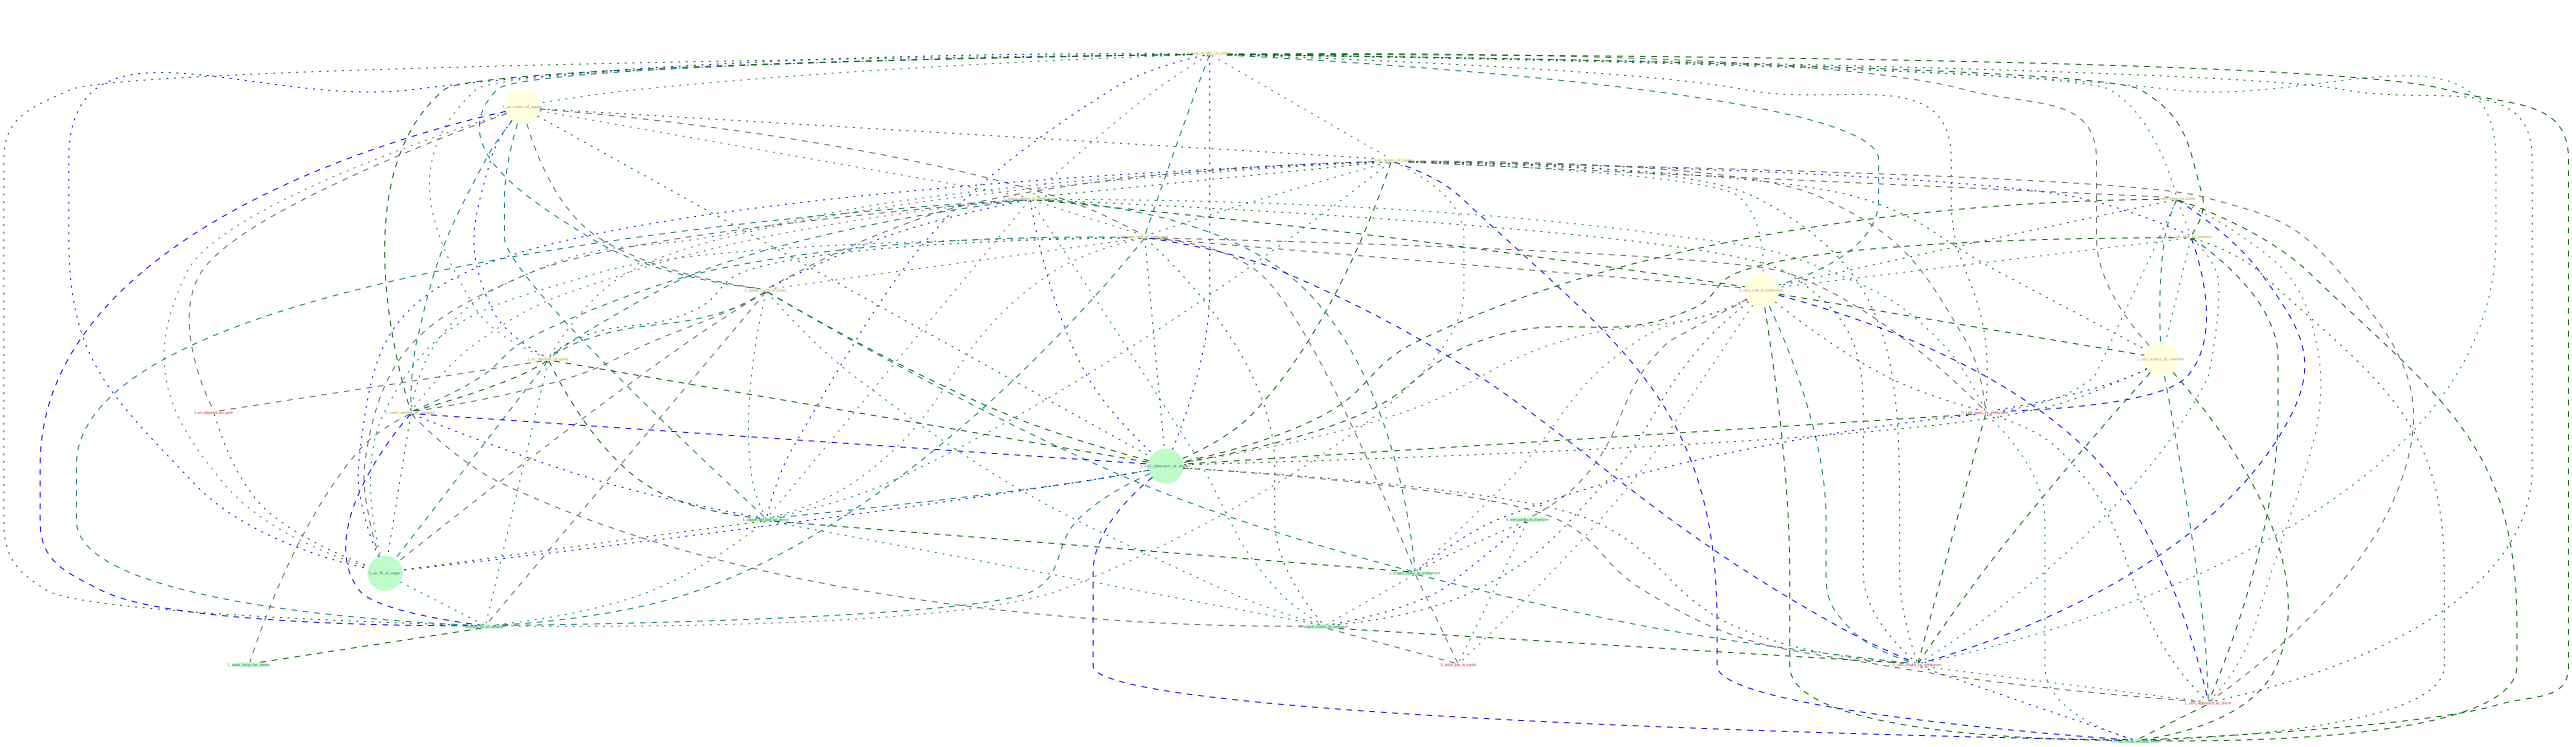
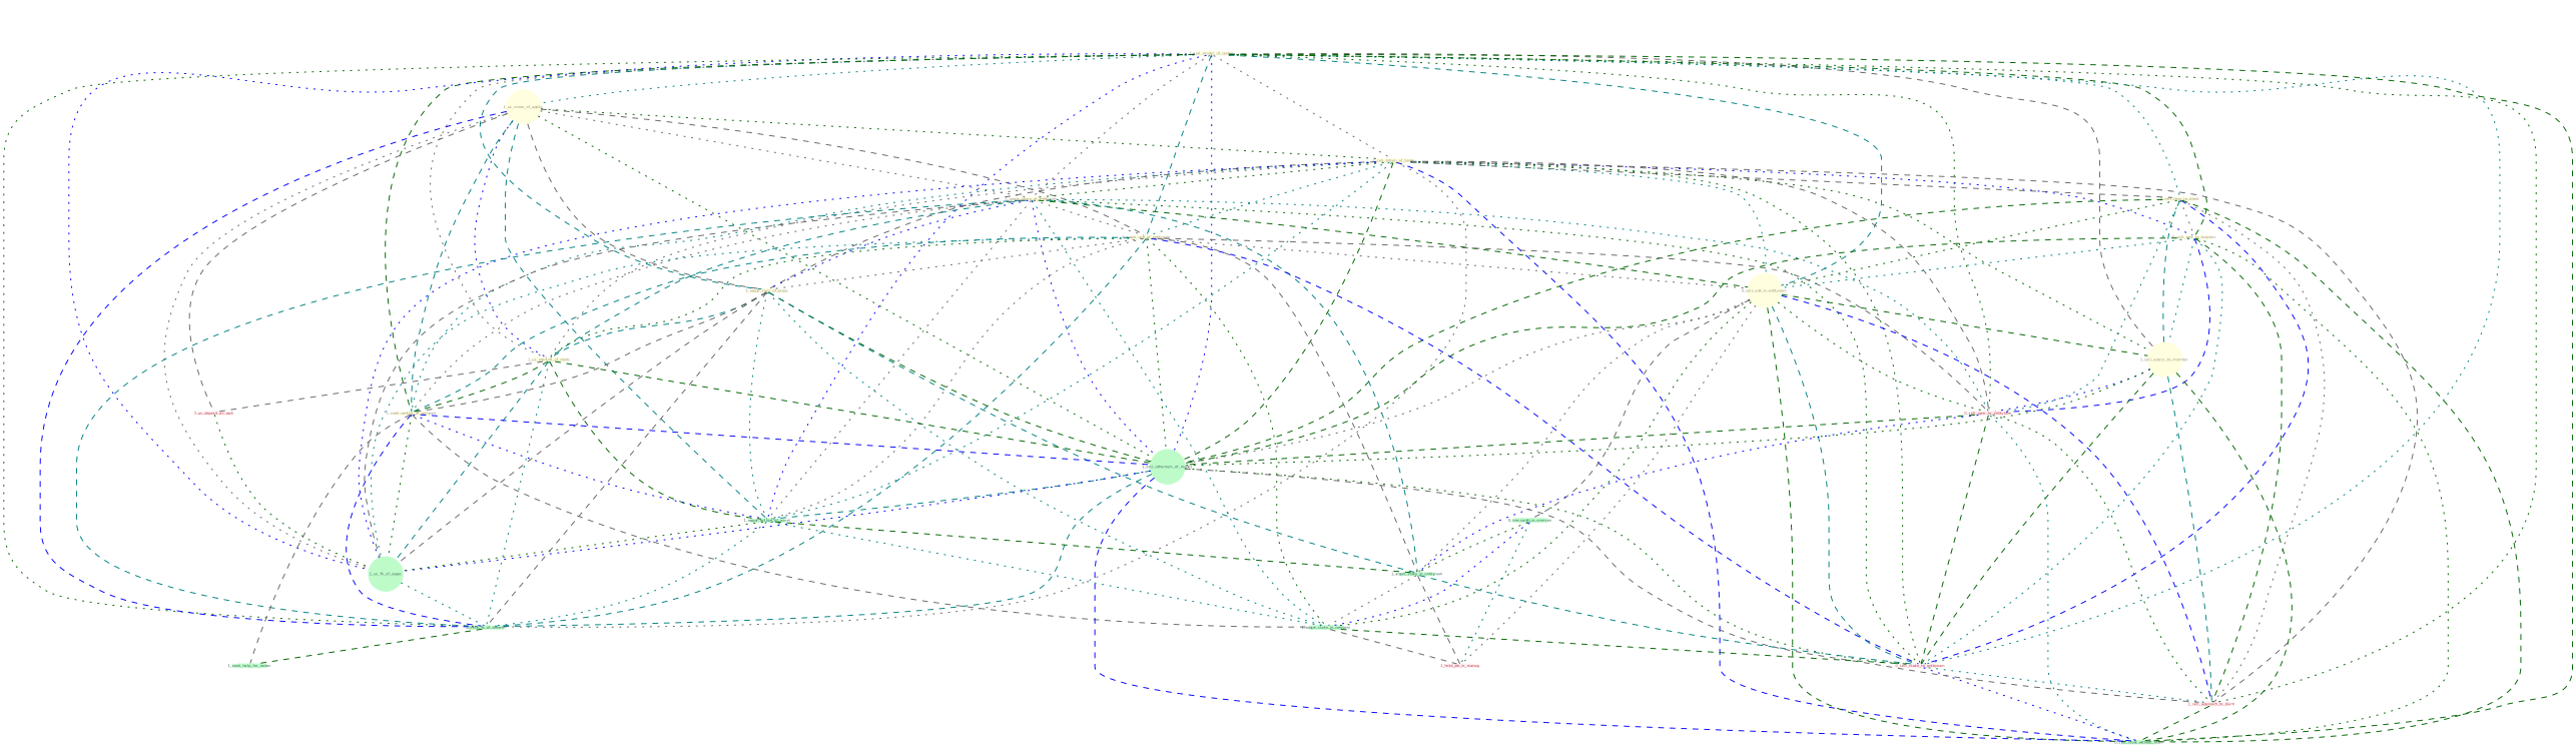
  graph {
    fontname=Nunito
    node [color="#ffffe0" fixedsize=true fontcolor="#8b7d6b" fontname=Nunito fontsize=4 shape=house style=filled]
    edge [color=darkgreen fontname=Nunito style=dotted w=1]
    "1_sell_model_of_center " [height=.06 shape=cylinder width=.5]
    "1_us_some_of_applic " [height=.06 shape=circle width=.5]
    "1_sell_billion_of_bond " [height=.06 shape=cylinder width=.5]
    "0_sell_time_to_client " [height=.06 width=.5]
    "1_acquir_share_of_entitynam " [height=.06 width=.5]
    "1_acquir_unit_of_entitynam " [height=.06 width=.5]
    "1_acquir_sens_of_place " [height=.06 width=.5]
    "1_us_amount_of_crude " [height=.06 shape=cylinder width=.5]
    "0_sell_piec_to_investor " [height=.06 width=.5]
    "0_sell_unit_in_entitynam " [height=.06 shape=circle width=.5]
    "0_sell_access_to_member " [height=.06 shape=circle width=.5]
    "1_seek_control_of_compani " [height=.06 width=.5]
    "0_sell_oper_to_entitynam " [color="#fff0f5" fontcolor="#b22222" height=.06 shape=cylinder width=.5]
    "0_us_deposit_as_cach " [color="#fff0f5" fontcolor="#b22222" height=.06 width=.5]
    "0_sell_stake_to_entitynam " [color="#fff0f5" fontcolor="#b22222" height=.06 shape=cylinder width=.5]
    "1_sell_approach_to_client " [color="#fff0f5" fontcolor="#b22222" height=.06 shape=cylinder width=.5]
-   "1_hold_job_in_manag " [color="#fff0f5" fontcolor="#b22222" height=.06 shape=cylinder width=.5 label="1_hold_job_in_vaniti"]
+   "1_hold_job_in_manag " [color="#fff0f5" fontcolor="#b22222" height=.06 shape=cylinder width=.5]
    "1_sell_othernum_of_model " [color="#BDFCC9" fontcolor="#2f4f4f" height=.06 shape=circle width=.5]
    "1_acquir_million_of_asset " [color="#BDFCC9" fontcolor="#2f4f4f" height=.06 width=.5]
    "1_us_%_of_capac " [color="#BDFCC9" fontcolor="#2f4f4f" height=.06 shape=circle width=.5]
    "0_sell_stock_without_hitch " [color="#BDFCC9" fontcolor="#2f4f4f" height=.06 width=.5]
    "1_seek_%_of_concern " [color="#BDFCC9" fontcolor="#2f4f4f" height=.06 width=.5]
    "1_acquir_stake_in_entitynam " [color="#BDFCC9" fontcolor="#2f4f4f" height=.06 width=.5]
    "1_acquir_stake_in_compani " [color="#BDFCC9" fontcolor="#2f4f4f" height=.06 shape=cylinder width=.5]
    "0_see_vaniti_in_everyon " [color="#BDFCC9" fontcolor="#2f4f4f" height=.06 shape=cylinder width=.5]
    "1_seek_help_for_owner " [color="#BDFCC9" fontcolor="#2f4f4f" height=.06 shape=cylinder width=.5]
    subgraph sub_1 {
      "1_sell_model_of_center "
      "1_us_some_of_applic "
      "1_sell_billion_of_bond "
      "0_sell_time_to_client "
      "1_acquir_share_of_entitynam "
      "1_acquir_unit_of_entitynam "
      "1_acquir_sens_of_place "
      "1_us_amount_of_crude "
      "0_sell_piec_to_investor "
      "0_sell_unit_in_entitynam "
      "0_sell_access_to_member "
      "1_seek_control_of_compani "
    }
    subgraph sub_2 {
      "0_sell_oper_to_entitynam "
      "0_us_deposit_as_cach "
      "0_sell_stake_to_entitynam "
      "1_sell_approach_to_client "
      "1_hold_job_in_manag "
    }
    "1_sell_model_of_center " -- "1_us_some_of_applic " [color=teal]
    "1_sell_model_of_center " -- "1_sell_billion_of_bond " [color=gray40 w=2]
    "1_sell_model_of_center " -- "0_sell_time_to_client " [color=teal]
    "1_sell_model_of_center " -- "1_acquir_share_of_entitynam " [color=gray40]
    "1_sell_model_of_center " -- "1_acquir_unit_of_entitynam " [color=teal style=dashed]
    "1_sell_model_of_center " -- "1_acquir_sens_of_place " [color=teal style=dashed]
    "1_sell_model_of_center " -- "1_us_amount_of_crude " [color=gray40]
    "1_sell_model_of_center " -- "0_sell_piec_to_investor " [style=dashed]
    "1_sell_model_of_center " -- "0_sell_unit_in_entitynam " [color=teal style=dashed]
    "1_sell_model_of_center " -- "0_sell_access_to_member " [color=gray40 style=dashed]
    "1_sell_model_of_center " -- "1_seek_control_of_compani " [style=dashed]
    "1_sell_model_of_center " -- "0_sell_oper_to_entitynam "
    "1_sell_model_of_center " -- "0_sell_stake_to_entitynam " [color=teal]
    "1_sell_model_of_center " -- "1_sell_approach_to_client "
    "1_sell_model_of_center " -- "1_sell_othernum_of_model " [color=blue w=2]
    "1_sell_model_of_center " -- "1_acquir_million_of_asset " [color=blue]
    "1_sell_model_of_center " -- "1_us_%_of_capac " [color=blue]
    "1_sell_model_of_center " -- "0_sell_stock_without_hitch " [style=dashed]
    "1_sell_model_of_center " -- "1_seek_%_of_concern "
    "1_us_some_of_applic " -- "1_sell_billion_of_bond "
    "1_us_some_of_applic " -- "1_acquir_share_of_entitynam " [color=gray40]
    "1_us_some_of_applic " -- "1_acquir_unit_of_entitynam " [color=gray40 style=dashed]
    "1_us_some_of_applic " -- "1_acquir_sens_of_place " [color=gray40 style=dashed]
    "1_us_some_of_applic " -- "1_us_amount_of_crude " [color=blue w=2]
    "1_us_some_of_applic " -- "1_seek_control_of_compani " [color=teal style=dashed]
    "1_us_some_of_applic " -- "0_us_deposit_as_cach " [color=gray40 style=dashed]
    "1_us_some_of_applic " -- "1_sell_othernum_of_model "
    "1_us_some_of_applic " -- "1_acquir_million_of_asset " [color=teal style=dashed]
    "1_us_some_of_applic " -- "1_us_%_of_capac " [color=gray40 w=2]
    "1_us_some_of_applic " -- "1_seek_%_of_concern " [color=blue style=dashed]
    "1_sell_billion_of_bond " -- "0_sell_time_to_client " [color=gray40 style=dashed]
    "1_sell_billion_of_bond " -- "1_acquir_share_of_entitynam "
    "1_sell_billion_of_bond " -- "1_acquir_unit_of_entitynam " [color=teal]
    "1_sell_billion_of_bond " -- "1_acquir_sens_of_place " [color=gray40 style=dashed]
    "1_sell_billion_of_bond " -- "1_us_amount_of_crude " [color=gray40]
    "1_sell_billion_of_bond " -- "0_sell_piec_to_investor " [color=blue]
    "1_sell_billion_of_bond " -- "0_sell_unit_in_entitynam " [color=teal]
    "1_sell_billion_of_bond " -- "0_sell_access_to_member "
    "1_sell_billion_of_bond " -- "1_seek_control_of_compani " [color=teal]
    "1_sell_billion_of_bond " -- "0_sell_oper_to_entitynam " [color=gray40 style=dashed]
    "1_sell_billion_of_bond " -- "0_sell_stake_to_entitynam "
    "1_sell_billion_of_bond " -- "1_sell_approach_to_client " [color=gray40 style=dashed]
    "1_sell_billion_of_bond " -- "1_sell_othernum_of_model " [style=dashed w=2]
    "1_sell_billion_of_bond " -- "1_acquir_million_of_asset " [color=teal]
    "1_sell_billion_of_bond " -- "1_us_%_of_capac " [color=blue]
    "1_sell_billion_of_bond " -- "0_sell_stock_without_hitch " [color=blue style=dashed]
    "1_sell_billion_of_bond " -- "1_seek_%_of_concern " [color=gray40]
    "0_sell_time_to_client " -- "0_sell_piec_to_investor " [color=gray40 w=2]
    "0_sell_time_to_client " -- "0_sell_unit_in_entitynam "
    "0_sell_time_to_client " -- "0_sell_access_to_member " [color=teal style=dashed w=2]
    "0_sell_time_to_client " -- "0_sell_oper_to_entitynam " [color=teal w=2]
    "0_sell_time_to_client " -- "0_sell_stake_to_entitynam " [color=blue style=dashed w=2]
    "0_sell_time_to_client " -- "1_sell_approach_to_client " [color=gray40 w=3]
    "0_sell_time_to_client " -- "1_sell_othernum_of_model " [style=dashed]
    "0_sell_time_to_client " -- "0_sell_stock_without_hitch " [style=dashed]
    "1_acquir_share_of_entitynam " -- "1_acquir_unit_of_entitynam " [color=gray40 w=3]
    "1_acquir_share_of_entitynam " -- "1_acquir_sens_of_place " [color=blue w=2]
    "1_acquir_share_of_entitynam " -- "1_us_amount_of_crude " [color=teal style=dashed]
    "1_acquir_share_of_entitynam " -- "0_sell_unit_in_entitynam " [style=dashed]
    "1_acquir_share_of_entitynam " -- "1_seek_control_of_compani " [color=gray40]
    "1_acquir_share_of_entitynam " -- "0_sell_oper_to_entitynam " [color=teal]
    "1_acquir_share_of_entitynam " -- "0_sell_stake_to_entitynam "
    "1_acquir_share_of_entitynam " -- "1_sell_othernum_of_model " [color=blue]
    "1_acquir_share_of_entitynam " -- "1_acquir_million_of_asset " [color=gray40 w=2]
    "1_acquir_share_of_entitynam " -- "1_us_%_of_capac " [color=gray40 style=dashed]
    "1_acquir_share_of_entitynam " -- "1_seek_%_of_concern " [color=teal style=dashed]
    "1_acquir_share_of_entitynam " -- "1_acquir_stake_in_entitynam " [color=teal style=dashed w=2]
    "1_acquir_share_of_entitynam " -- "1_acquir_stake_in_compani " [color=teal]
    "1_acquir_unit_of_entitynam " -- "1_acquir_sens_of_place " [color=gray40 w=2]
    "1_acquir_unit_of_entitynam " -- "1_us_amount_of_crude "
-   "1_acquir_unit_of_entitynam " -- "0_sell_unit_in_entitynam " [color=gray40 style=dashed w=2]
+   "1_acquir_unit_of_entitynam " -- "0_sell_unit_in_entitynam " [color=gray40 w=2]
    "1_acquir_unit_of_entitynam " -- "1_seek_control_of_compani " [color=teal style=dashed]
    "1_acquir_unit_of_entitynam " -- "0_sell_oper_to_entitynam " [color=gray40 style=dashed]
    "1_acquir_unit_of_entitynam " -- "0_sell_stake_to_entitynam " [color=blue style=dashed]
    "1_acquir_unit_of_entitynam " -- "1_sell_othernum_of_model "
    "1_acquir_unit_of_entitynam " -- "1_acquir_million_of_asset " [color=gray40 w=2]
    "1_acquir_unit_of_entitynam " -- "1_us_%_of_capac " [color=teal]
    "1_acquir_unit_of_entitynam " -- "1_seek_%_of_concern " [color=teal style=dashed]
    "1_acquir_unit_of_entitynam " -- "1_acquir_stake_in_entitynam " [color=gray40 style=dashed w=2]
    "1_acquir_unit_of_entitynam " -- "1_acquir_stake_in_compani "
    "1_acquir_sens_of_place " -- "1_us_amount_of_crude " [color=teal style=dashed]
    "1_acquir_sens_of_place " -- "1_seek_control_of_compani " [color=gray40 style=dashed]
    "1_acquir_sens_of_place " -- "1_sell_othernum_of_model " [style=dashed]
    "1_acquir_sens_of_place " -- "1_acquir_million_of_asset " [color=teal w=2]
    "1_acquir_sens_of_place " -- "1_us_%_of_capac " [color=gray40 style=dashed]
    "1_acquir_sens_of_place " -- "1_seek_%_of_concern " [color=gray40 style=dashed]
    "1_acquir_sens_of_place " -- "1_acquir_stake_in_entitynam " [color=teal style=dashed]
    "1_acquir_sens_of_place " -- "1_acquir_stake_in_compani " [color=teal]
    "1_us_amount_of_crude " -- "1_seek_control_of_compani " [style=dashed]
    "1_us_amount_of_crude " -- "0_us_deposit_as_cach " [color=gray40 style=dashed]
    "1_us_amount_of_crude " -- "1_sell_othernum_of_model " [style=dashed]
    "1_us_amount_of_crude " -- "1_acquir_million_of_asset " [style=dashed]
    "1_us_amount_of_crude " -- "1_us_%_of_capac " [color=teal style=dashed w=2]
    "1_us_amount_of_crude " -- "1_seek_%_of_concern " [color=teal]
    "0_sell_piec_to_investor " -- "0_sell_unit_in_entitynam " [color=teal]
    "0_sell_piec_to_investor " -- "0_sell_access_to_member " [color=teal w=2]
    "0_sell_piec_to_investor " -- "0_sell_oper_to_entitynam " [color=blue style=dashed w=2]
    "0_sell_piec_to_investor " -- "0_sell_stake_to_entitynam " [color=teal w=2]
    "0_sell_piec_to_investor " -- "1_sell_approach_to_client " [style=dashed w=2]
    "0_sell_piec_to_investor " -- "1_sell_othernum_of_model " [style=dashed]
    "0_sell_piec_to_investor " -- "0_sell_stock_without_hitch "
    "0_sell_unit_in_entitynam " -- "0_sell_access_to_member " [style=dashed]
    "0_sell_unit_in_entitynam " -- "0_sell_oper_to_entitynam " [w=2]
    "0_sell_unit_in_entitynam " -- "0_sell_stake_to_entitynam " [color=teal style=dashed w=2]
    "0_sell_unit_in_entitynam " -- "1_sell_approach_to_client " [color=blue style=dashed]
    "0_sell_unit_in_entitynam " -- "1_hold_job_in_manag " [color=gray40]
    "0_sell_unit_in_entitynam " -- "1_sell_othernum_of_model " [color=gray40]
    "0_sell_unit_in_entitynam " -- "0_sell_stock_without_hitch " [style=dashed]
    "0_sell_unit_in_entitynam " -- "1_acquir_stake_in_entitynam " [color=gray40 w=2]
    "0_sell_unit_in_entitynam " -- "1_acquir_stake_in_compani "
    "0_sell_unit_in_entitynam " -- "0_see_vaniti_in_everyon " [color=gray40 style=dashed]
    "0_sell_access_to_member " -- "0_sell_oper_to_entitynam " [color=blue w=2]
    "0_sell_access_to_member " -- "0_sell_stake_to_entitynam " [style=dashed w=2]
    "0_sell_access_to_member " -- "1_sell_approach_to_client " [color=teal style=dashed w=2]
    "0_sell_access_to_member " -- "1_sell_othernum_of_model "
    "0_sell_access_to_member " -- "0_sell_stock_without_hitch " [style=dashed]
    "1_seek_control_of_compani " -- "1_sell_othernum_of_model " [color=blue style=dashed]
    "1_seek_control_of_compani " -- "1_acquir_million_of_asset " [color=blue]
    "1_seek_control_of_compani " -- "1_us_%_of_capac "
    "1_seek_control_of_compani " -- "1_seek_%_of_concern " [color=blue style=dashed w=2]
    "1_seek_control_of_compani " -- "1_acquir_stake_in_compani " [color=gray40 style=dashed]
    "1_seek_control_of_compani " -- "1_seek_help_for_owner " [color=gray40 style=dashed]
    "0_sell_oper_to_entitynam " -- "0_sell_stake_to_entitynam " [style=dashed w=3]
    "0_sell_oper_to_entitynam " -- "1_sell_approach_to_client " [w=2]
    "0_sell_oper_to_entitynam " -- "1_sell_othernum_of_model " [style=dashed]
    "0_sell_oper_to_entitynam " -- "0_sell_stock_without_hitch " [color=teal]
    "0_sell_oper_to_entitynam " -- "1_acquir_stake_in_entitynam " [color=blue]
    "0_us_deposit_as_cach " -- "1_us_%_of_capac "
    "0_sell_stake_to_entitynam " -- "1_sell_approach_to_client " [color=teal w=2]
    "0_sell_stake_to_entitynam " -- "0_sell_stock_without_hitch " [color=blue]
    "1_sell_approach_to_client " -- "0_sell_stock_without_hitch " [style=dashed]
    "1_sell_othernum_of_model " -- "0_sell_stake_to_entitynam "
    "1_sell_othernum_of_model " -- "1_sell_approach_to_client " [color=gray40 style=dashed]
    "1_sell_othernum_of_model " -- "1_acquir_million_of_asset " [color=teal style=dashed]
    "1_sell_othernum_of_model " -- "1_us_%_of_capac " [color=blue]
    "1_sell_othernum_of_model " -- "0_sell_stock_without_hitch " [color=blue style=dashed]
    "1_sell_othernum_of_model " -- "1_seek_%_of_concern " [color=teal style=dashed]
    "1_acquir_million_of_asset " -- "1_us_%_of_capac "
    "1_acquir_million_of_asset " -- "1_seek_%_of_concern " [color=teal]
    "1_acquir_million_of_asset " -- "1_acquir_stake_in_entitynam " [style=dashed]
    "1_acquir_million_of_asset " -- "1_acquir_stake_in_compani " [color=teal]
    "1_us_%_of_capac " -- "1_seek_%_of_concern " [color=teal w=2]
    "1_seek_%_of_concern " -- "1_seek_help_for_owner " [style=dashed]
    "1_acquir_stake_in_entitynam " -- "0_sell_stake_to_entitynam " [color=teal style=dashed w=2]
    "1_acquir_stake_in_entitynam " -- "1_hold_job_in_manag " [color=gray40 style=dashed]
    "1_acquir_stake_in_entitynam " -- "1_acquir_stake_in_compani " [color=gray40 w=3]
    "1_acquir_stake_in_compani " -- "0_sell_stake_to_entitynam " [style=dashed]
    "1_acquir_stake_in_compani " -- "1_hold_job_in_manag " [color=gray40 style=dashed]
    "0_see_vaniti_in_everyon " -- "1_hold_job_in_manag " [color=teal]
    "0_see_vaniti_in_everyon " -- "1_acquir_stake_in_entitynam "
    "0_see_vaniti_in_everyon " -- "1_acquir_stake_in_compani " [color=blue]
  }
